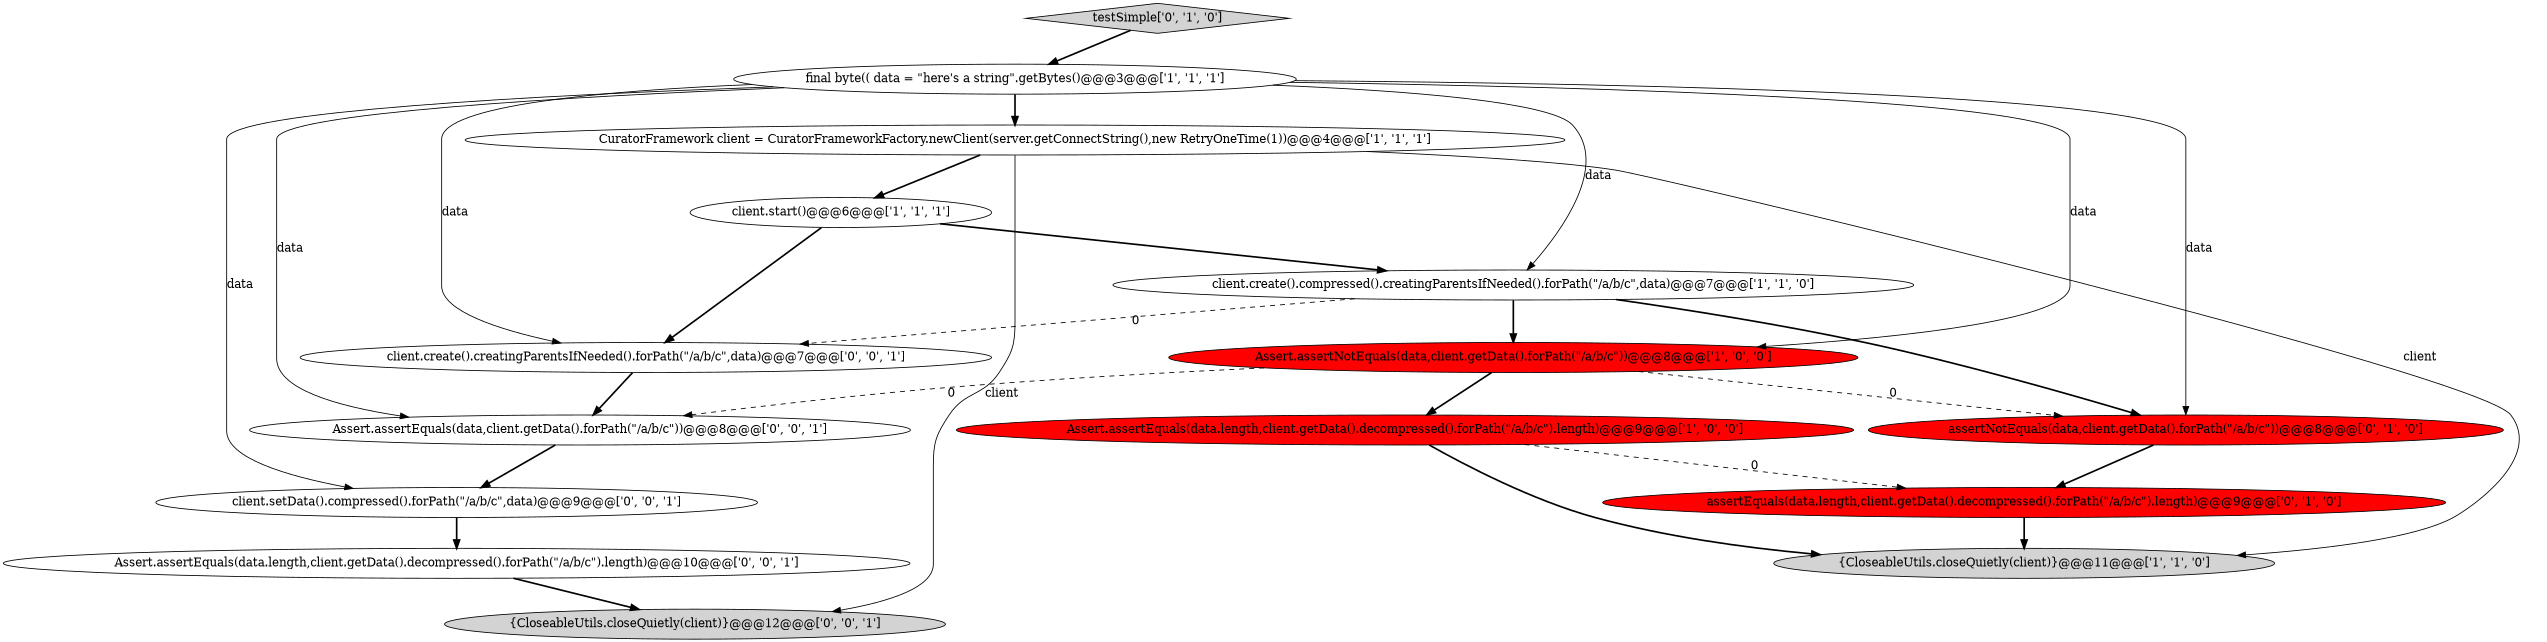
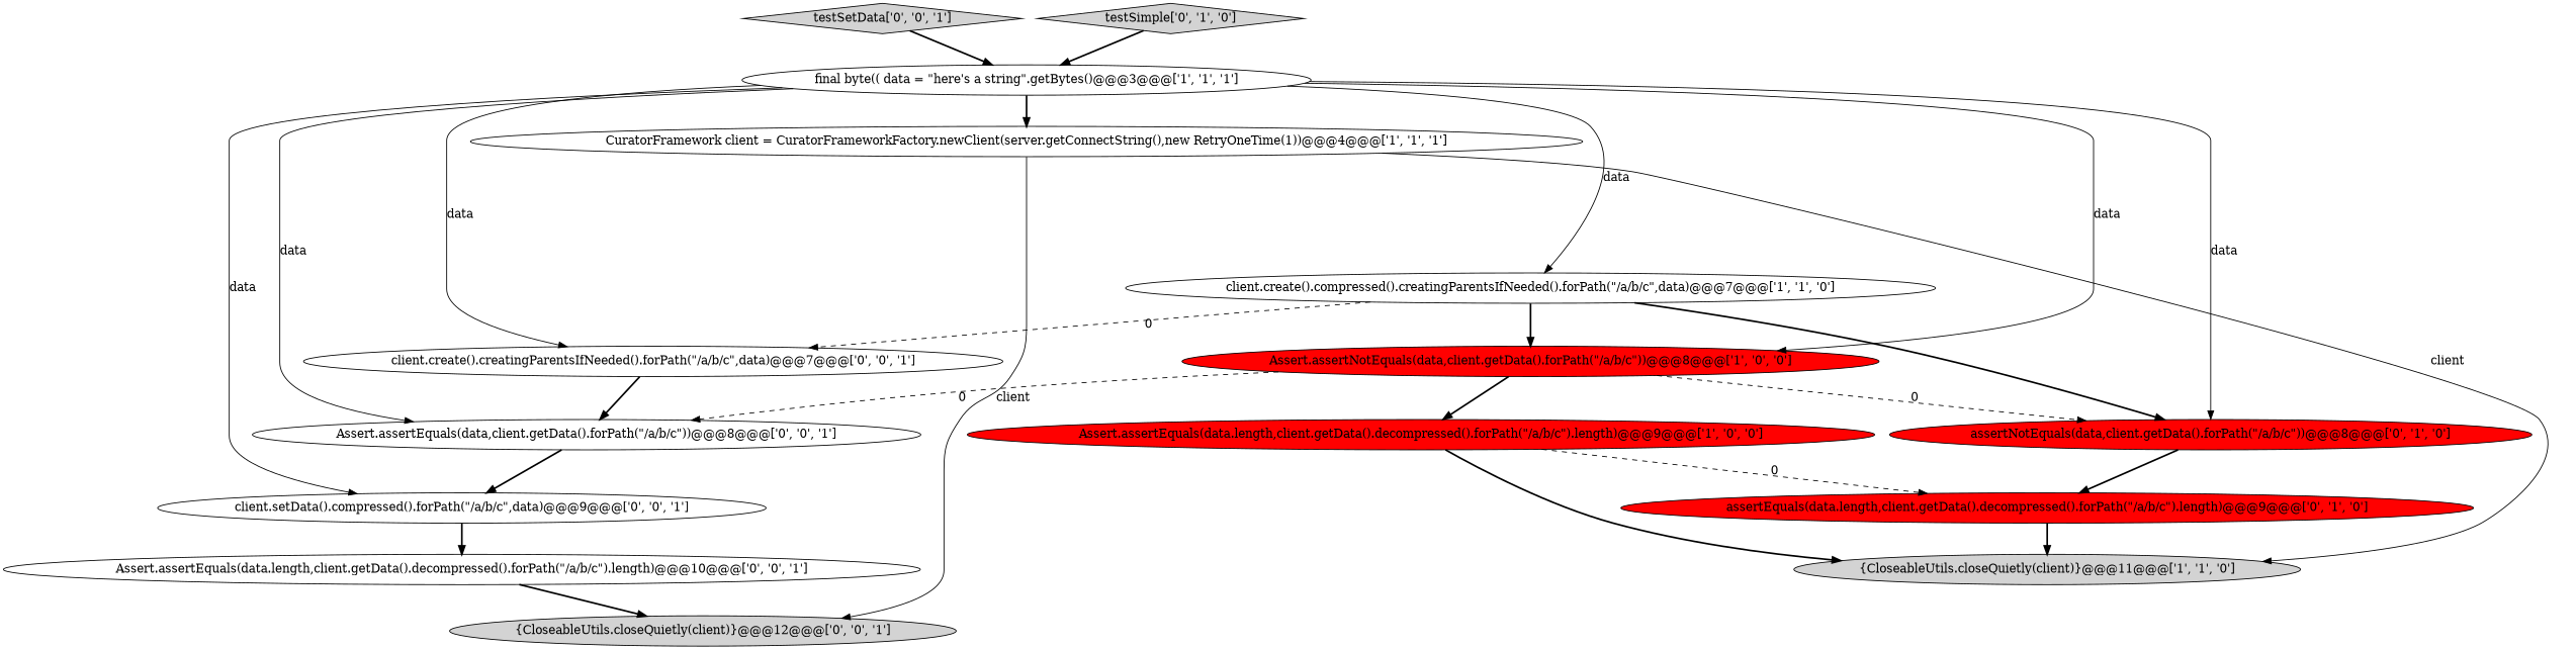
  digraph {
    node [fillcolor=white shape=ellipse style=filled]
    edge [style=bold]
    n1 [label="final byte(( data = \"here's a string\".getBytes()@@@3@@@['1', '1', '1']"]
    n2 [fillcolor=red label="Assert.assertNotEquals(data,client.getData().forPath(\"/a/b/c\"))@@@8@@@['1', '0', '0']"]
    n3 [label="client.create().creatingParentsIfNeeded().forPath(\"/a/b/c\",data)@@@7@@@['0', '0', '1']"]
    n4 [label="Assert.assertEquals(data,client.getData().forPath(\"/a/b/c\"))@@@8@@@['0', '0', '1']"]
    n5 [label="client.setData().compressed().forPath(\"/a/b/c\",data)@@@9@@@['0', '0', '1']"]
    n6 [fillcolor=red label="assertNotEquals(data,client.getData().forPath(\"/a/b/c\"))@@@8@@@['0', '1', '0']"]
    n7 [label="CuratorFramework client = CuratorFrameworkFactory.newClient(server.getConnectString(),new RetryOneTime(1))@@@4@@@['1', '1', '1']"]
    n8 [label="client.create().compressed().creatingParentsIfNeeded().forPath(\"/a/b/c\",data)@@@7@@@['1', '1', '0']"]
    n9 [fillcolor=red label="Assert.assertEquals(data.length,client.getData().decompressed().forPath(\"/a/b/c\").length)@@@9@@@['1', '0', '0']"]
    n10 [label="Assert.assertEquals(data.length,client.getData().decompressed().forPath(\"/a/b/c\").length)@@@10@@@['0', '0', '1']"]
    n11 [fillcolor=red label="assertEquals(data.length,client.getData().decompressed().forPath(\"/a/b/c\").length)@@@9@@@['0', '1', '0']"]
    n12 [fillcolor=lightgray label="{CloseableUtils.closeQuietly(client)}@@@12@@@['0', '0', '1']"]
    n13 [fillcolor=lightgray label="{CloseableUtils.closeQuietly(client)}@@@11@@@['1', '1', '0']"]
-   n14 [label="client.start()@@@6@@@['1', '1', '1']"]
+   n15 [fillcolor=lightgray label="testSetData['0', '0', '1']" shape=diamond]
    n16 [fillcolor=lightgray label="testSimple['0', '1', '0']" shape=diamond]
    n1 -> n2 [label=data style=solid]
    n1 -> n3 [label=data style=solid]
    n1 -> n4 [label=data style=solid]
    n1 -> n5 [label=data style=solid]
    n1 -> n6 [label=data style=solid]
    n1 -> n7
    n1 -> n8 [label=data style=solid]
    n2 -> n4 [label=0 style=dashed]
    n2 -> n6 [label=0 style=dashed]
    n2 -> n9
    n3 -> n4
    n4 -> n5
    n5 -> n10
    n6 -> n11
    n7 -> n12 [label=client style=solid]
    n7 -> n13 [label=client style=solid]
-   n7 -> n14
    n8 -> n2
    n8 -> n3 [label=0 style=dashed]
    n8 -> n6
    n9 -> n11 [label=0 style=dashed]
    n9 -> n13
    n10 -> n12
    n11 -> n13
-   n14 -> n3
-   n14 -> n8
+   n15 -> n1
    n16 -> n1
  }
